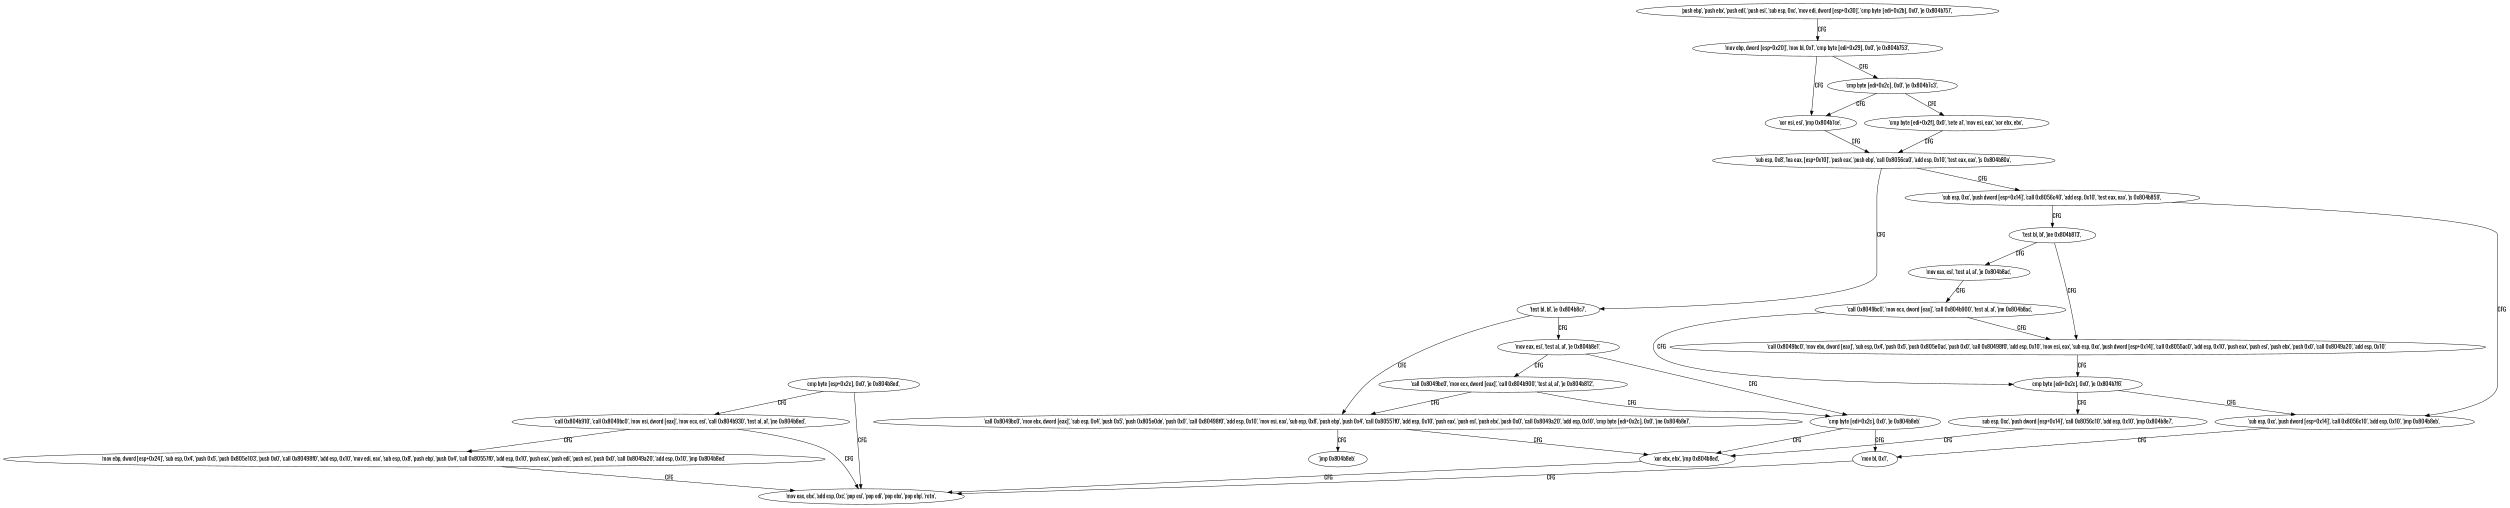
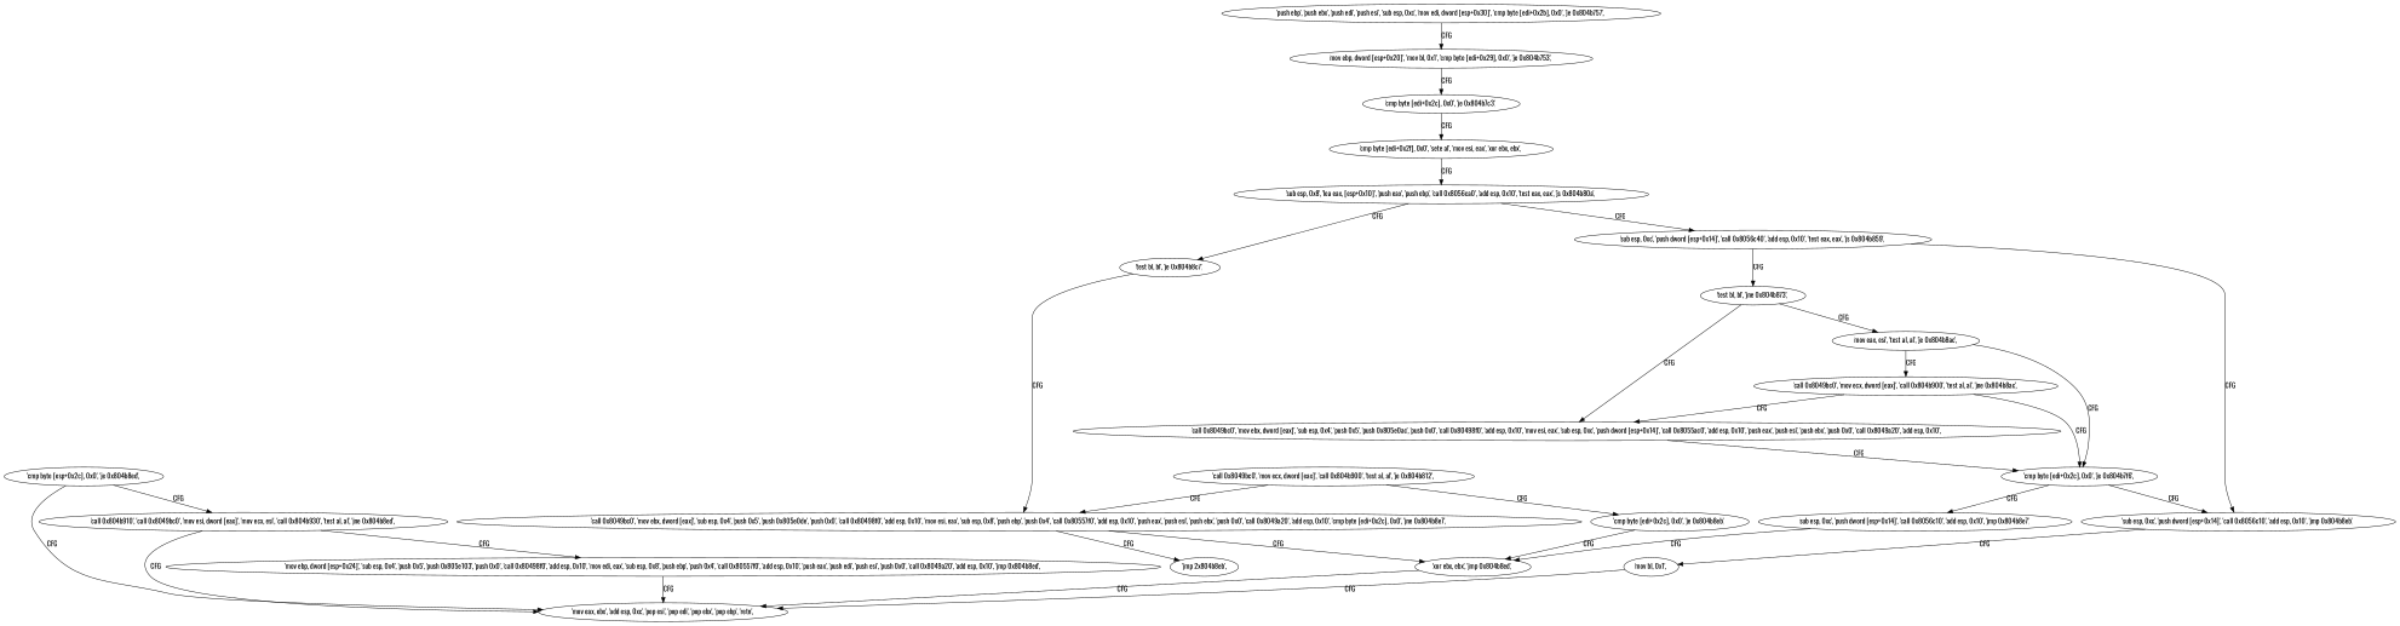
  digraph {
    fontname=Oswald
    node [fontname=Oswald]
    edge [fontname=Oswald]
    n1 [label="'push ebp', 'push ebx', 'push edi', 'push esi', 'sub esp, 0xc', 'mov edi, dword [esp+0x30]', 'cmp byte [edi+0x2b], 0x0', 'je 0x804b757', "]
    n2 [label="'mov ebp, dword [esp+0x20]', 'mov bl, 0x1', 'cmp byte [edi+0x29], 0x0', 'je 0x804b753', "]
-   n3 [label="'xor esi, esi', 'jmp 0x804b7ce', "]
    n4 [label="'cmp byte [edi+0x2c], 0x0', 'je 0x804b7c3', "]
    n5 [label="'mov eax, ebx', 'add esp, 0xc', 'pop esi', 'pop edi', 'pop ebx', 'pop ebp', 'retn', "]
    n6 [label="'cmp byte [esp+0x2c], 0x0', 'je 0x804b8ed', "]
    n7 [label="'call 0x804b910', 'call 0x8049bc0', 'mov esi, dword [eax]', 'mov ecx, esi', 'call 0x804b930', 'test al, al', 'jne 0x804b8ed', "]
    n8 [label="'sub esp, 0x8', 'lea eax, [esp+0x10]', 'push eax', 'push ebp', 'call 0x8056ca0', 'add esp, 0x10', 'test eax, eax', 'js 0x804b80a', "]
    n9 [label="'cmp byte [edi+0x2f], 0x0', 'sete al', 'mov esi, eax', 'xor ebx, ebx', "]
    n10 [label="'mov ebp, dword [esp+0x24]', 'sub esp, 0x4', 'push 0x5', 'push 0x805e103', 'push 0x0', 'call 0x80498f0', 'add esp, 0x10', 'mov edi, eax', 'sub esp, 0x8', 'push ebp', 'push 0x4', 'call 0x80557f0', 'add esp, 0x10', 'push eax', 'push edi', 'push esi', 'push 0x0', 'call 0x8049a20', 'add esp, 0x10', 'jmp 0x804b8ed', "]
    n11 [label="'test bl, bl', 'je 0x804b8c7', "]
    n12 [label="'sub esp, 0xc', 'push dword [esp+0x14]', 'call 0x8056c40', 'add esp, 0x10', 'test eax, eax', 'js 0x804b859', "]
-   n13 [label="'mov eax, esi', 'test al, al', 'je 0x804b8e1', "]
    n14 [label="'call 0x8049bc0', 'mov ebx, dword [eax]', 'sub esp, 0x4', 'push 0x5', 'push 0x805e0de', 'push 0x0', 'call 0x80498f0', 'add esp, 0x10', 'mov esi, eax', 'sub esp, 0x8', 'push ebp', 'push 0x4', 'call 0x80557f0', 'add esp, 0x10', 'push eax', 'push esi', 'push ebx', 'push 0x0', 'call 0x8049a20', 'add esp, 0x10', 'cmp byte [edi+0x2c], 0x0', 'jne 0x804b8e7', "]
    n15 [label="'test bl, bl', 'jne 0x804b873', "]
    n16 [label="'sub esp, 0xc', 'push dword [esp+0x14]', 'call 0x8056c10', 'add esp, 0x10', 'jmp 0x804b8eb', "]
    n17 [label="'cmp byte [edi+0x2c], 0x0', 'je 0x804b8eb', "]
    n18 [label="'call 0x8049bc0', 'mov ecx, dword [eax]', 'call 0x804b900', 'test al, al', 'je 0x804b812', "]
    n19 [label="'xor ebx, ebx', 'jmp 0x804b8ed', "]
-   n20 [label="'jmp 0x804b8eb', "]
+   n20 [label="'jmp 2x804b8eb',"]
    n21 [label="'call 0x8049bc0', 'mov ebx, dword [eax]', 'sub esp, 0x4', 'push 0x5', 'push 0x805e0ac', 'push 0x0', 'call 0x80498f0', 'add esp, 0x10', 'mov esi, eax', 'sub esp, 0xc', 'push dword [esp+0x14]', 'call 0x8055ac0', 'add esp, 0x10', 'push eax', 'push esi', 'push ebx', 'push 0x0', 'call 0x8049a20', 'add esp, 0x10', "]
    n22 [label="'mov eax, esi', 'test al, al', 'je 0x804b8ac', "]
    n23 [label="'mov bl, 0x1', "]
    n24 [label="'cmp byte [edi+0x2c], 0x0', 'je 0x804b7f6', "]
    n25 [label="'call 0x8049bc0', 'mov ecx, dword [eax]', 'call 0x804b900', 'test al, al', 'jne 0x804b8ac', "]
    n26 [label="'sub esp, 0xc', 'push dword [esp+0x14]', 'call 0x8056c10', 'add esp, 0x10', 'jmp 0x804b8e7', "]
    n1 -> n2 [label=CFG]
-   n2 -> n3 [label=CFG]
    n2 -> n4 [label=CFG]
-   n3 -> n8 [label=CFG]
-   n4 -> n3 [label=CFG]
    n4 -> n9 [label=CFG]
    n6 -> n5 [label=CFG]
    n6 -> n7 [label=CFG]
    n7 -> n5 [label=CFG]
    n7 -> n10 [label=CFG]
    n8 -> n11 [label=CFG]
    n8 -> n12 [label=CFG]
    n9 -> n8 [label=CFG]
    n10 -> n5 [label=CFG]
-   n11 -> n13 [label=CFG]
    n11 -> n14 [label=CFG]
    n12 -> n15 [label=CFG]
    n12 -> n16 [label=CFG]
-   n13 -> n17 [label=CFG]
-   n13 -> n18 [label=CFG]
    n14 -> n19 [label=CFG]
    n14 -> n20 [label=CFG]
    n15 -> n21 [label=CFG]
    n15 -> n22 [label=CFG]
    n16 -> n23 [label=CFG]
    n17 -> n19 [label=CFG]
-   n17 -> n23 [label=CFG]
    n18 -> n14 [label=CFG]
    n18 -> n17 [label=CFG]
    n19 -> n5 [label=CFG]
    n21 -> n24 [label=CFG]
+   n22 -> n24 [label=CFG]
    n22 -> n25 [label=CFG]
    n23 -> n5 [label=CFG]
    n24 -> n16 [label=CFG]
    n24 -> n26 [label=CFG]
    n25 -> n21 [label=CFG]
    n25 -> n24 [label=CFG]
    n26 -> n19 [label=CFG]
  }
